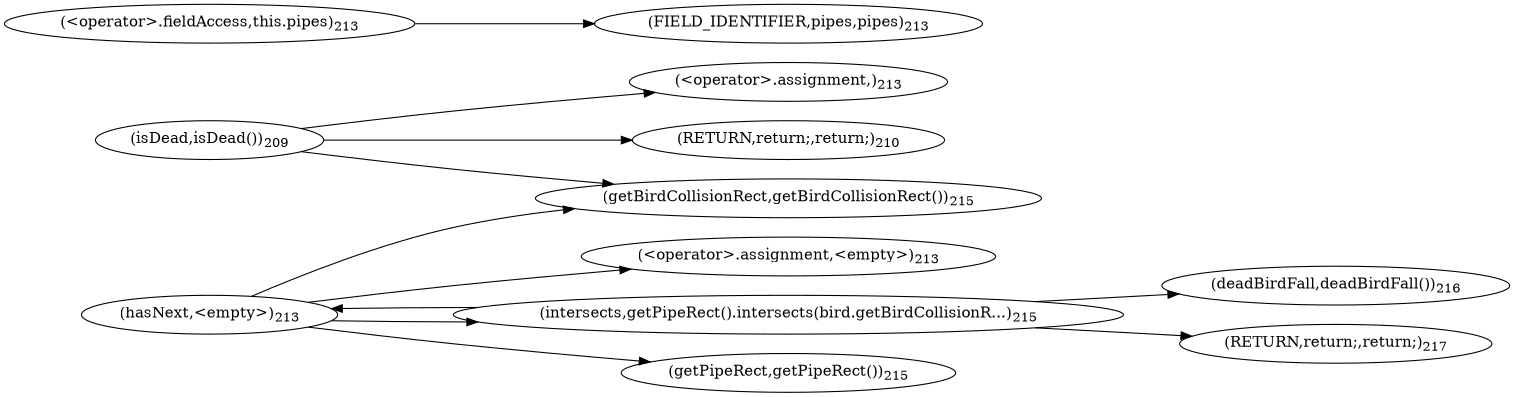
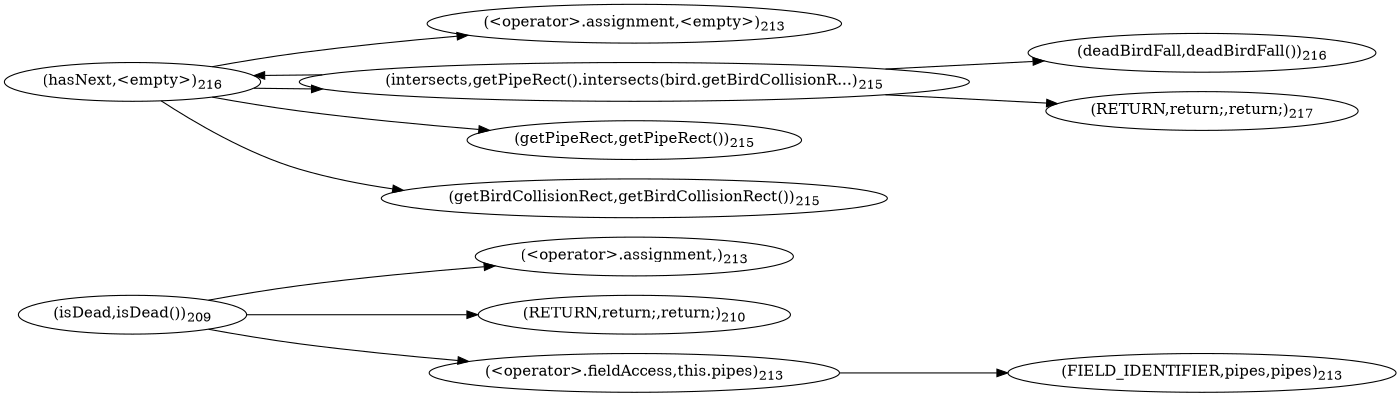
  digraph {
    rankdir=LR
    n1 [label=<(&lt;operator&gt;.assignment,)<SUB>213</SUB>>]
    n2 [label=<(isDead,isDead())<SUB>209</SUB>>]
    n3 [label=<(RETURN,return;,return;)<SUB>210</SUB>>]
    n4 [label=<(&lt;operator&gt;.fieldAccess,this.pipes)<SUB>213</SUB>>]
-   n5 [label=<(hasNext,&lt;empty&gt;)<SUB>213</SUB>>]
+   n5 [label=<(hasNext,&lt;empty&gt;)<SUB>216</SUB>>]
    n6 [label=<(&lt;operator&gt;.assignment,&lt;empty&gt;)<SUB>213</SUB>>]
    n7 [label=<(intersects,getPipeRect().intersects(bird.getBirdCollisionR...)<SUB>215</SUB>>]
    n8 [label=<(getPipeRect,getPipeRect())<SUB>215</SUB>>]
    n9 [label=<(getBirdCollisionRect,getBirdCollisionRect())<SUB>215</SUB>>]
    n10 [label=<(FIELD_IDENTIFIER,pipes,pipes)<SUB>213</SUB>>]
    n11 [label=<(deadBirdFall,deadBirdFall())<SUB>216</SUB>>]
    n12 [label=<(RETURN,return;,return;)<SUB>217</SUB>>]
    n2 -> n1
    n2 -> n3
-   n2 -> n9
+   n2 -> n4
    n4 -> n10
    n5 -> n6
    n5 -> n7
    n5 -> n8
    n5 -> n9
    n7 -> n5
    n7 -> n11
    n7 -> n12
  }
